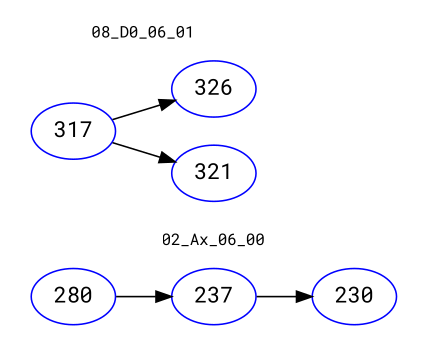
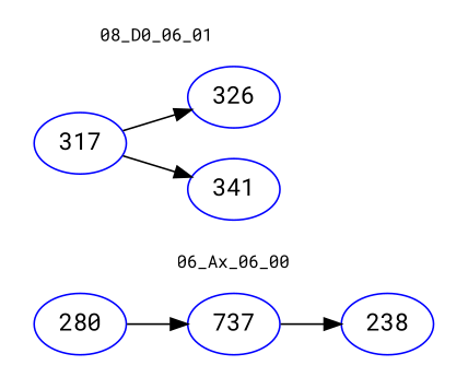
  digraph {
    fontname="Roboto Mono"
    rankdir=LR
    node [color=blue fontname="Roboto Mono"]
    edge [color=black fontname="Roboto Mono"]
    n1 [label=280]
-   n2 [label=237]
-   n3 [label=230]
-   n4 [label=321]
+   n2 [label=737]
+   n3 [label=238]
+   n4 [label=341]
    n5 [label=317]
    n6 [label=326]
    subgraph cluster_1 {
      color=white
      fontsize=10
-     label="02_Ax_06_00"
+     label="06_Ax_06_00"
      n1
      n2
      n3
    }
    subgraph cluster_2 {
      color=white
      fontsize=10
      label="08_D0_06_01"
      n4
      n5
      n6
    }
    n1 -> n2
    n2 -> n3
    n5 -> n4
    n5 -> n6
  }
